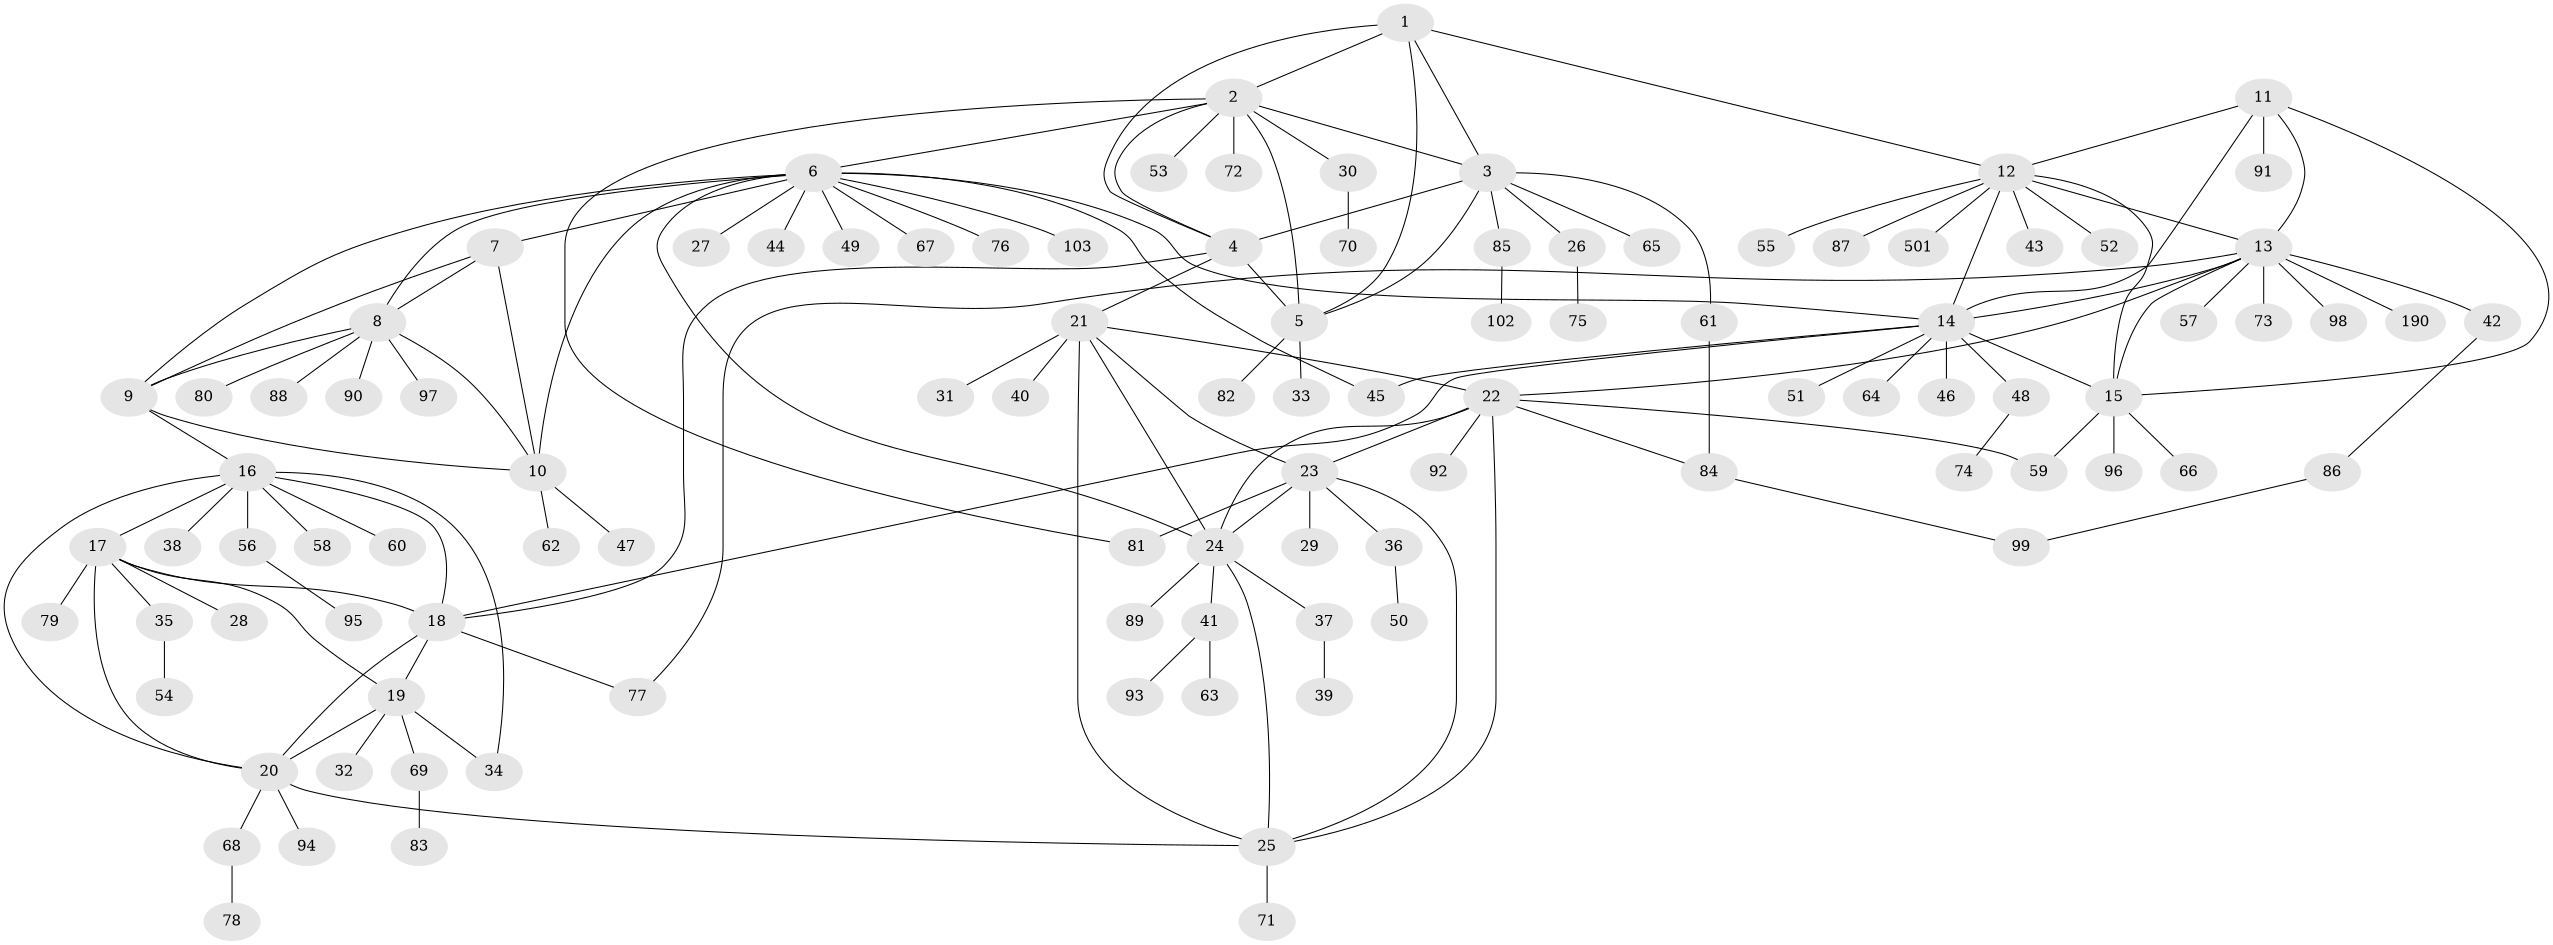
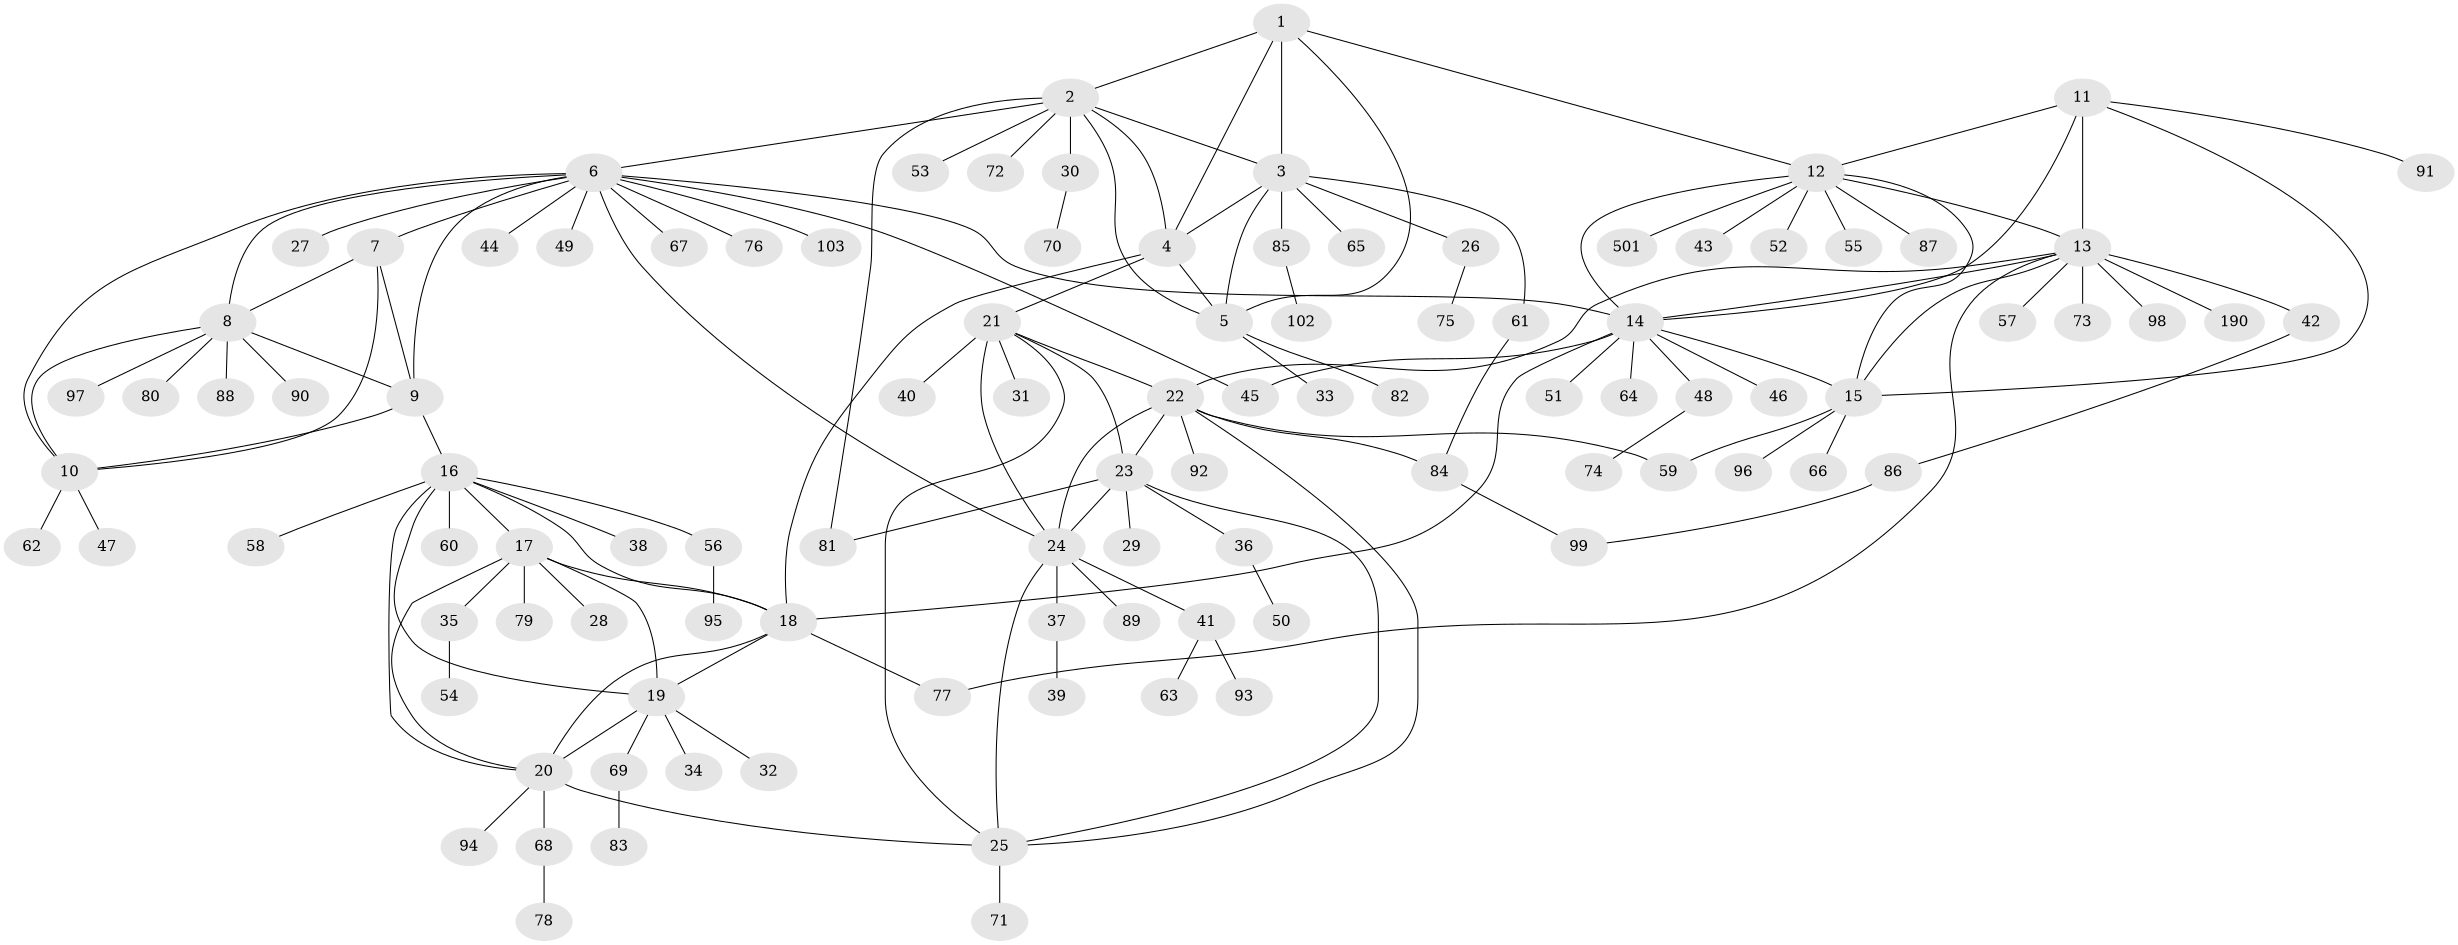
  graph {
    node [color=gray90 style=filled]
    1
    2
    3
    4
    5
    12
    6
    30
    53
    72
    81
    26
    61
    65
    85
    18
    21
    33
    82
    14
    13
    15
    43
    52
    55
    87
    n27 [label=501]
    7
    8
    9
    10
    24
    27
    44
    45
    49
    67
    76
    103
    70
    75
    84
    102
    77
    19
    20
    22
    25
    23
    31
    40
    80
    88
    90
    97
    16
    47
    62
    46
    48
    51
    64
    37
    41
    89
    17
    38
    56
    58
    60
    11
    91
    42
    57
    73
    98
    n77 [label=190]
    59
    66
    96
    92
    86
    74
    28
    35
    79
    32
    34
    69
    68
    94
    95
    54
    83
    71
    78
    29
    36
    99
    50
    39
    63
    93
    1 -- 2
    1 -- 3
    1 -- 4
    1 -- 5
    1 -- 12
    2 -- 3
    2 -- 4
    2 -- 5
    2 -- 6
    2 -- 30
    2 -- 53
    2 -- 72
    2 -- 81
    3 -- 4
    3 -- 5
    3 -- 26
    3 -- 61
    3 -- 65
    3 -- 85
    4 -- 5
    4 -- 18
    4 -- 21
    5 -- 33
    5 -- 82
    12 -- 14
    12 -- 13
    12 -- 15
    12 -- 43
    12 -- 52
    12 -- 55
    12 -- 87
    12 -- n27
    6 -- 14
    6 -- 7
    6 -- 8
    6 -- 9
    6 -- 10
    6 -- 24
    6 -- 27
    6 -- 44
    6 -- 45
    6 -- 49
    6 -- 67
    6 -- 76
    6 -- 103
    30 -- 70
    26 -- 75
    61 -- 84
    85 -- 102
    18 -- 77
    18 -- 19
    18 -- 20
    21 -- 24
    21 -- 22
    21 -- 25
    21 -- 23
    21 -- 31
    21 -- 40
    14 -- 18
    14 -- 15
    14 -- 45
    14 -- 46
    14 -- 48
    14 -- 51
    14 -- 64
    13 -- 14
    13 -- 15
    13 -- 77
    13 -- 22
    13 -- 42
    13 -- 57
    13 -- 73
    13 -- 98
    13 -- n77
    15 -- 59
    15 -- 66
    15 -- 96
    7 -- 8
    7 -- 9
    7 -- 10
    8 -- 9
    8 -- 10
    8 -- 80
    8 -- 88
    8 -- 90
    8 -- 97
    9 -- 10
    9 -- 16
    10 -- 47
    10 -- 62
    24 -- 25
    24 -- 37
    24 -- 41
    24 -- 89
    84 -- 99
    19 -- 20
    19 -- 32
    19 -- 34
    19 -- 69
    20 -- 25
    20 -- 68
    20 -- 94
    22 -- 24
    22 -- 84
    22 -- 25
    22 -- 23
    22 -- 59
    22 -- 92
    25 -- 71
    23 -- 81
    23 -- 24
    23 -- 25
    23 -- 29
    23 -- 36
    16 -- 18
-   16 -- 34
+   16 -- 19
    16 -- 20
    16 -- 17
    16 -- 38
    16 -- 56
    16 -- 58
    16 -- 60
    48 -- 74
    37 -- 39
    41 -- 63
    41 -- 93
    17 -- 18
    17 -- 19
    17 -- 20
    17 -- 28
    17 -- 35
    17 -- 79
    56 -- 95
    11 -- 12
    11 -- 14
    11 -- 13
    11 -- 15
    11 -- 91
    42 -- 86
    86 -- 99
    35 -- 54
    69 -- 83
    68 -- 78
    36 -- 50
  }
